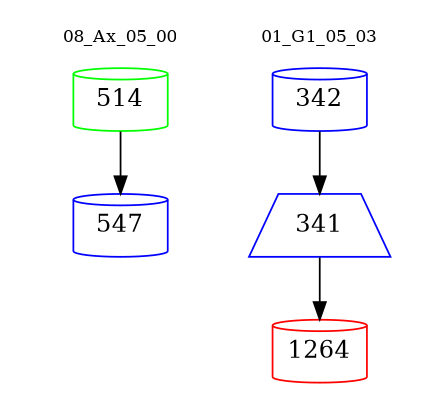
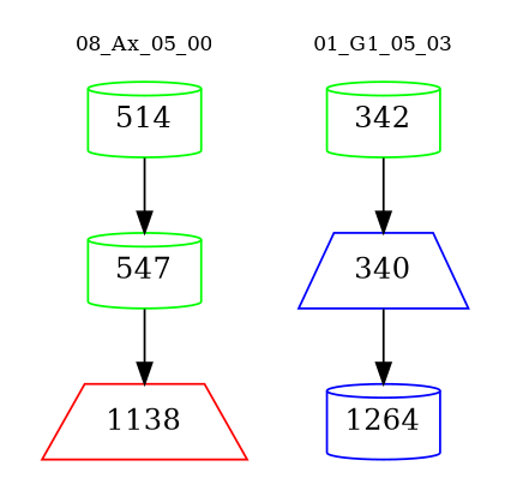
  digraph {
    node [color=green shape=cylinder]
    edge [color=black]
    n1 [label=514]
-   n2 [color=blue label=547]
-   n4 [color=blue label=342]
-   n5 [color=blue label=341 shape=trapezium]
-   n6 [color=red label=1264]
+   n2 [label=547]
+   n3 [color=red label=1138 shape=trapezium]
+   n4 [label=342]
+   n5 [color=blue label=340 shape=trapezium]
+   n6 [color=blue label=1264]
    subgraph cluster_1 {
      color=white
      fontsize=10
      label="08_Ax_05_00"
      n1
      n2
+     n3
    }
    subgraph cluster_2 {
      color=white
      fontsize=10
      label="01_G1_05_03"
      n4
      n5
      n6
    }
    n1 -> n2
+   n2 -> n3
    n4 -> n5
    n5 -> n6
  }
